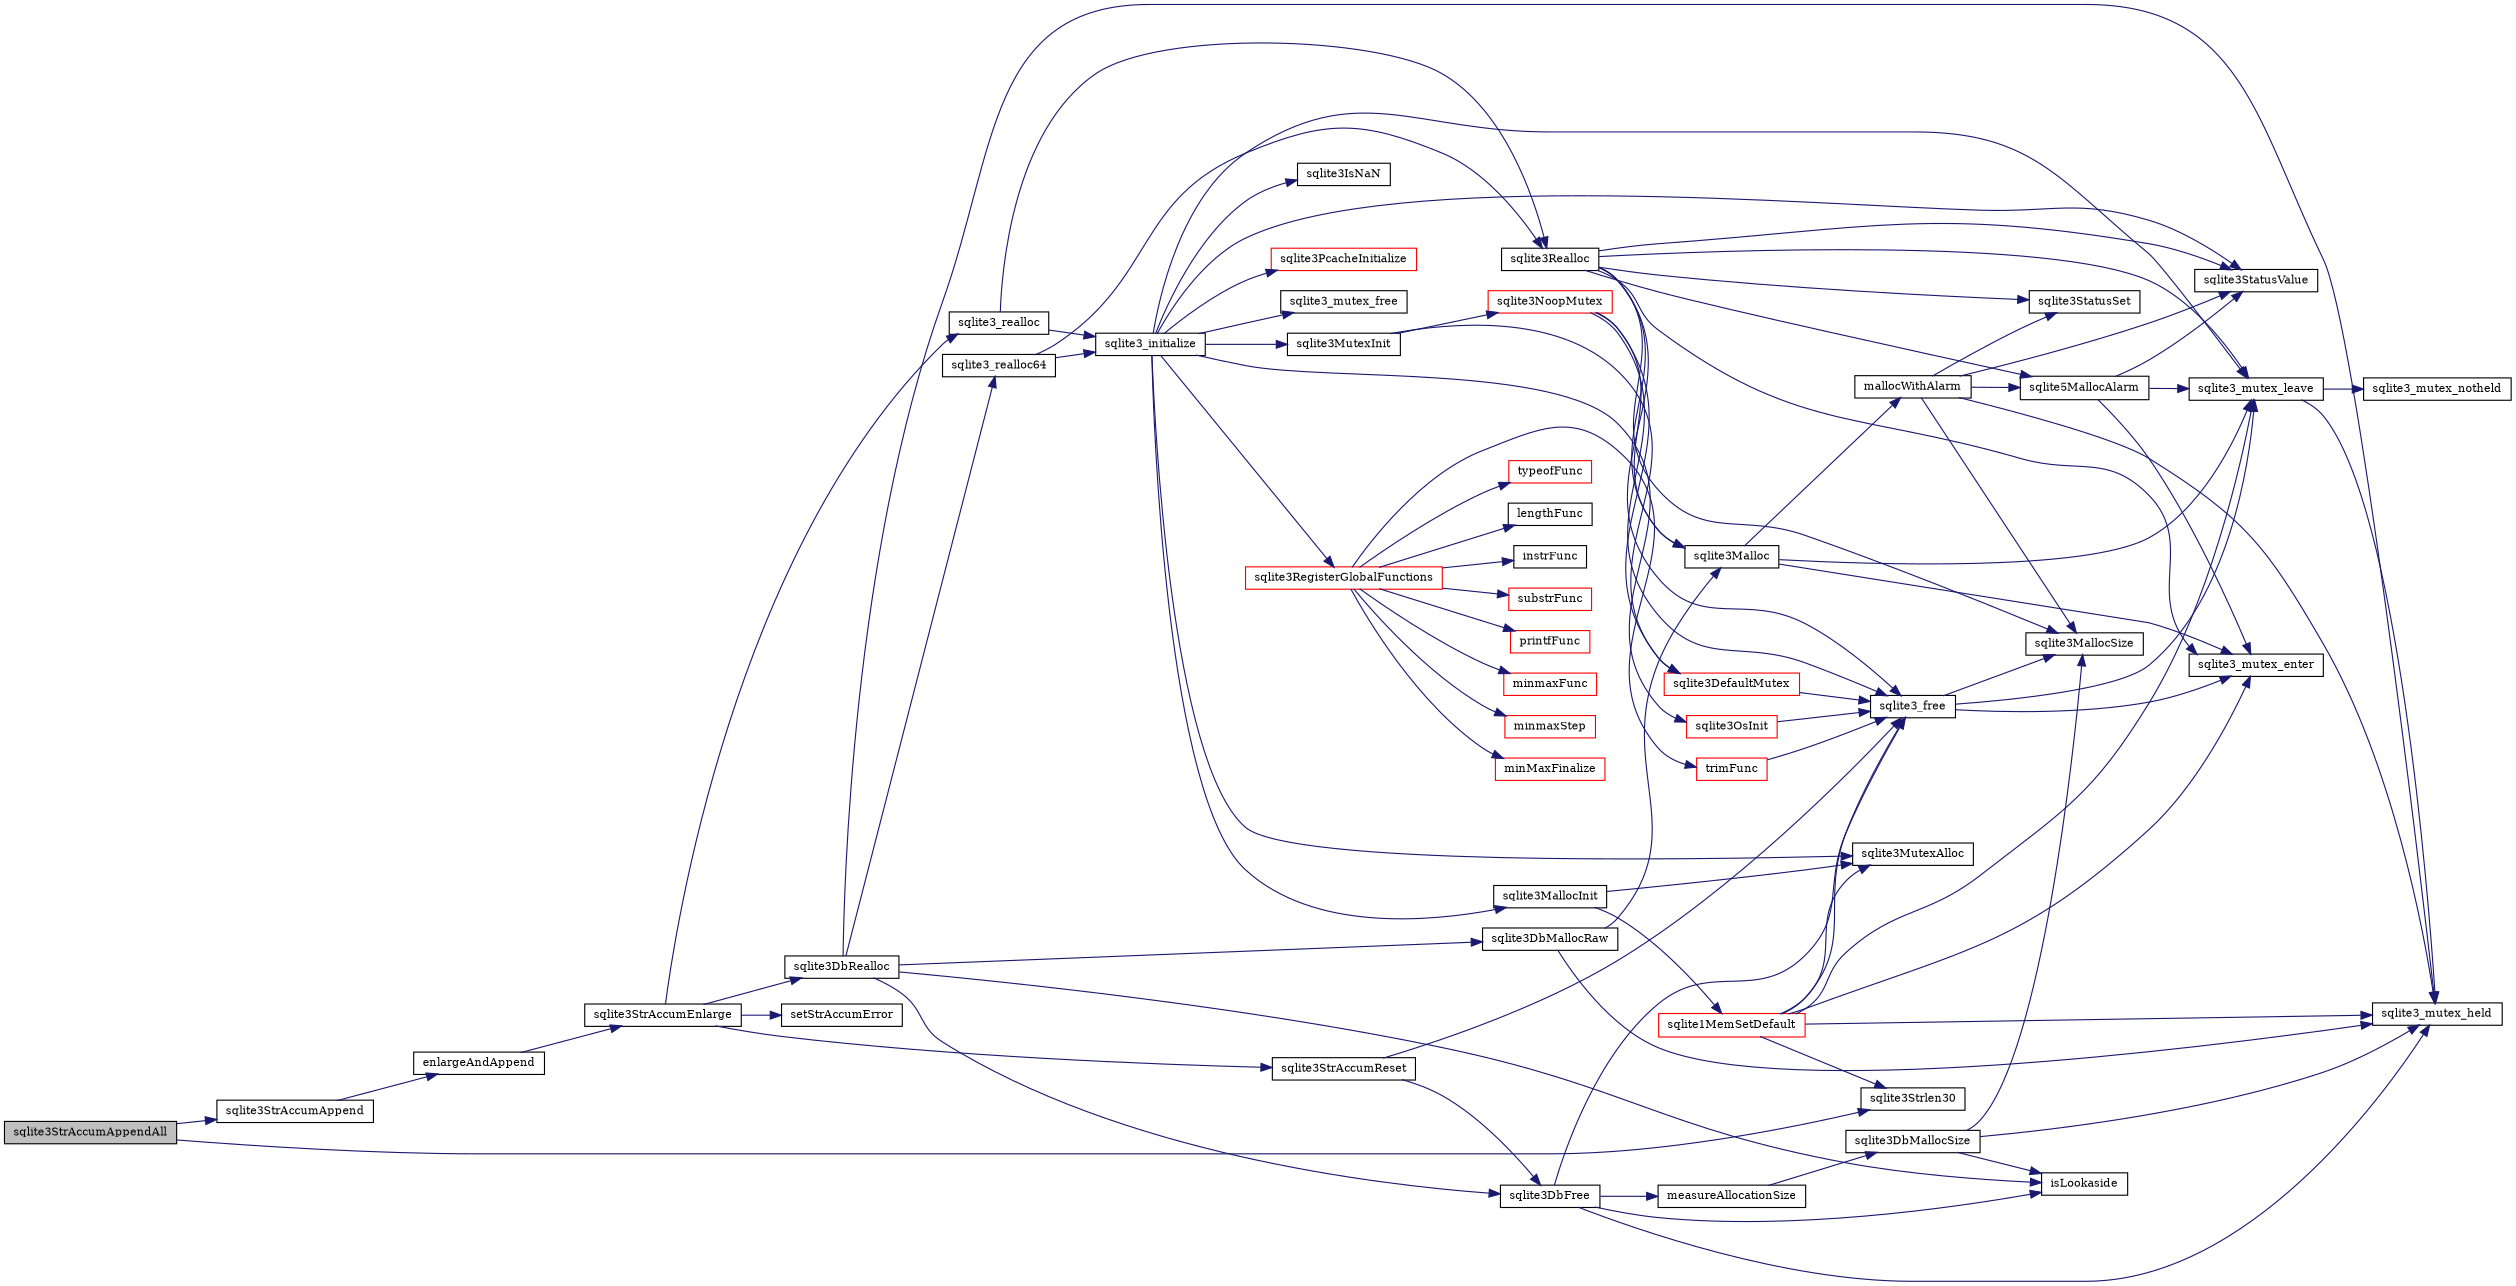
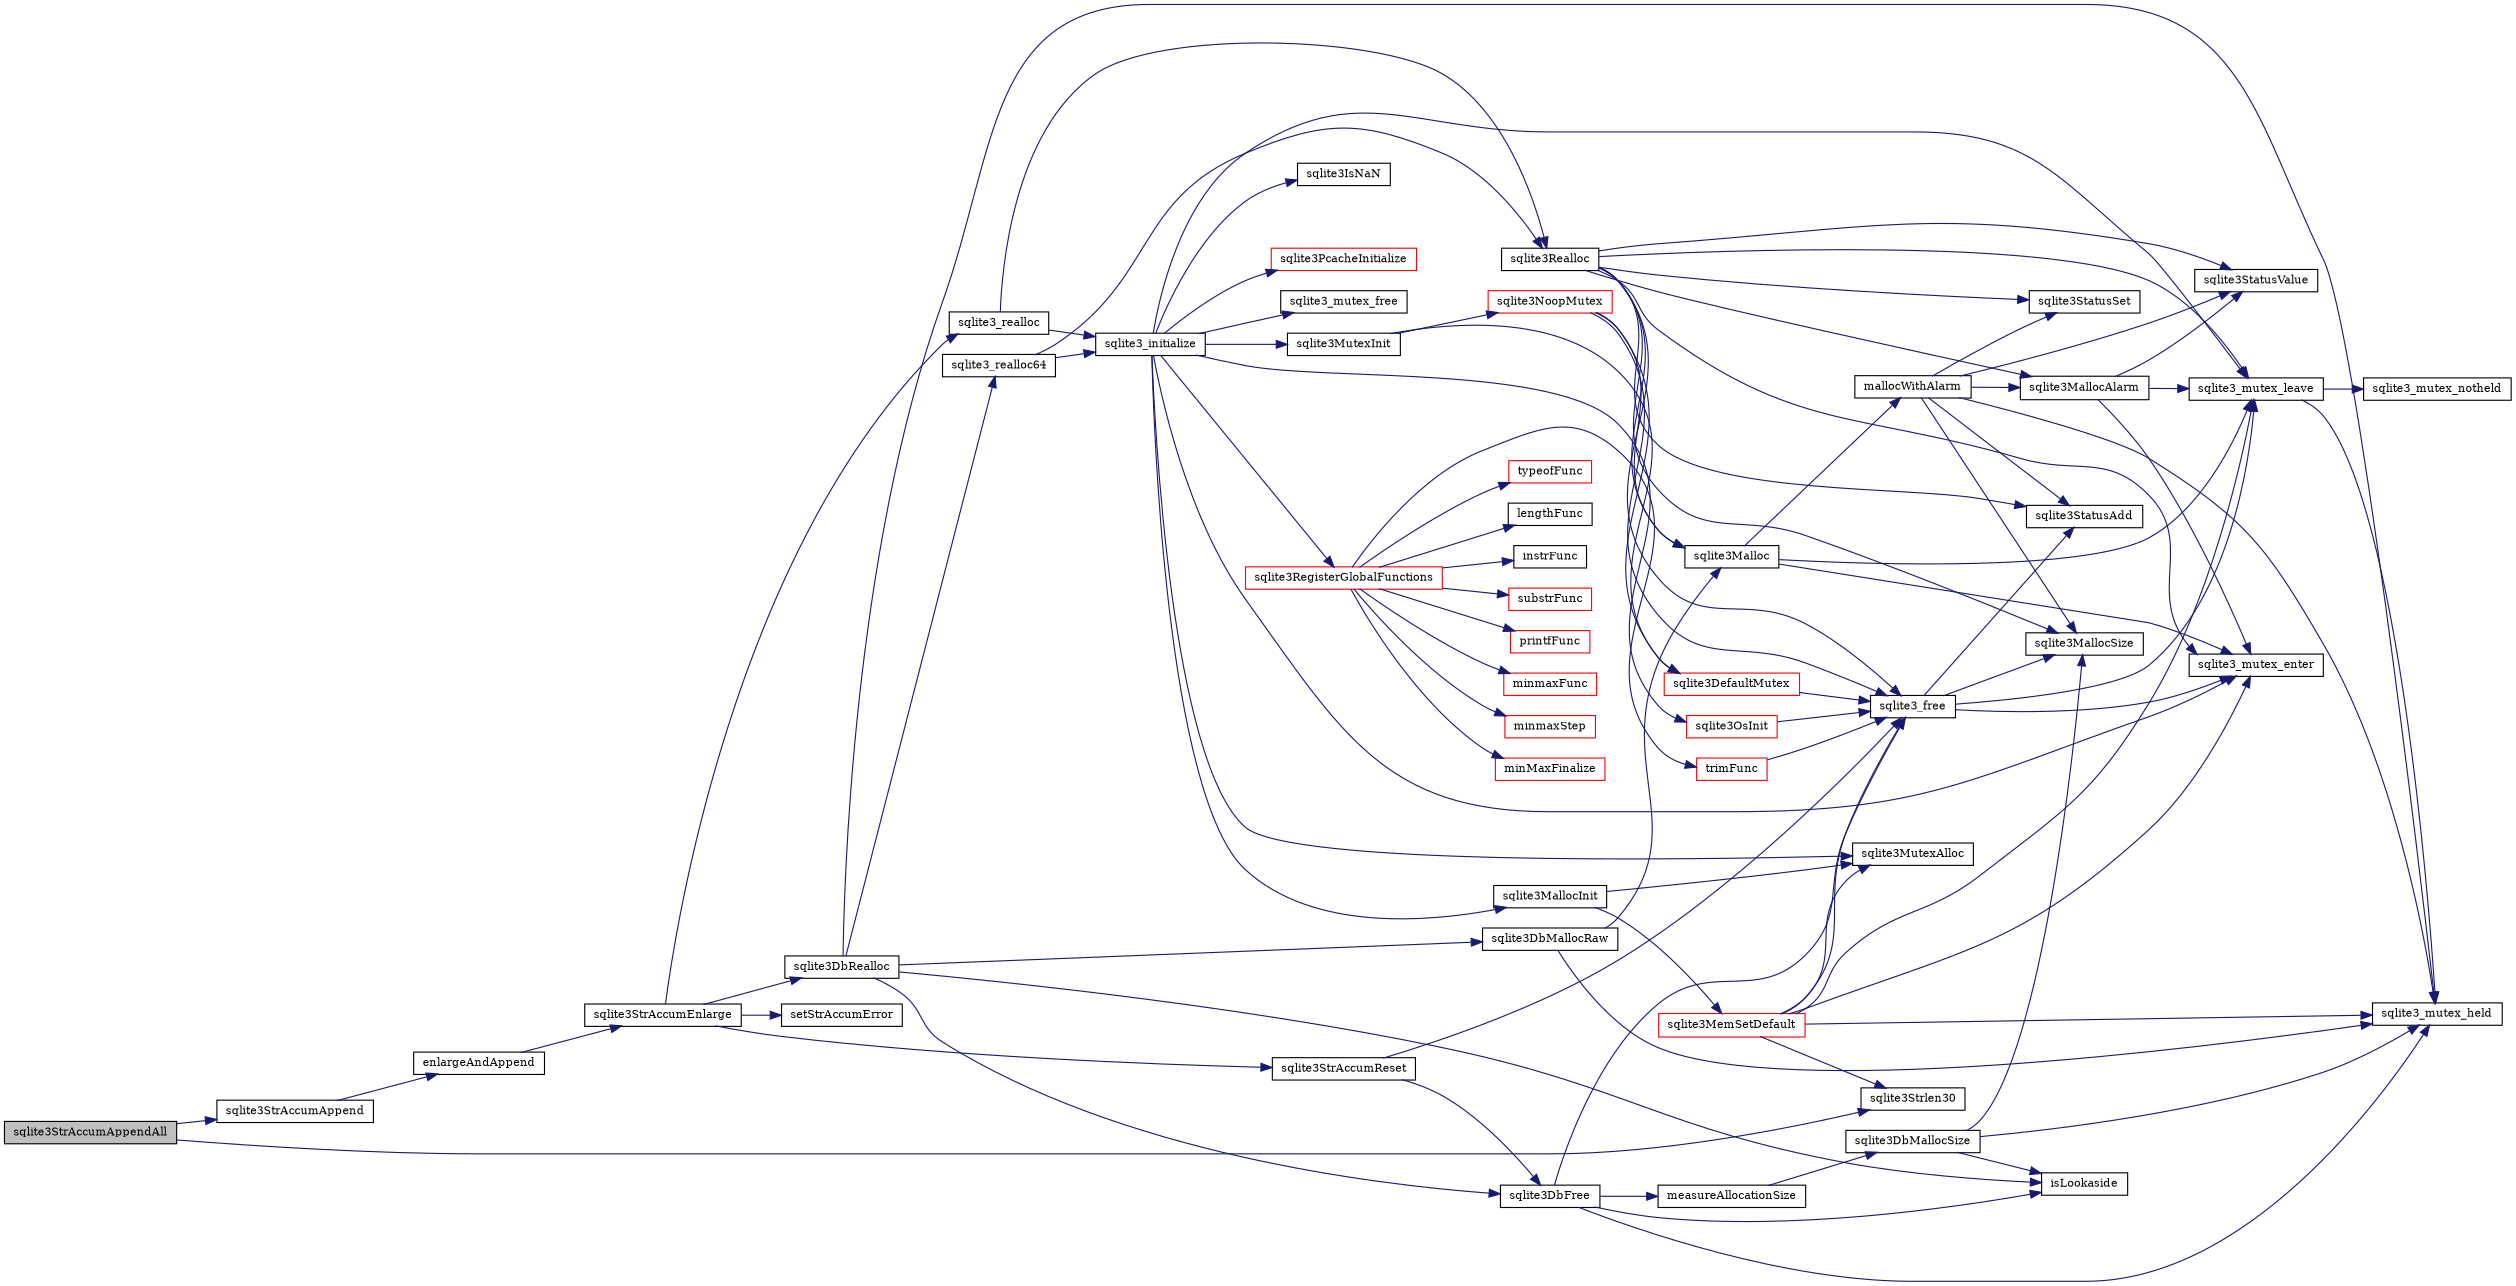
  digraph {
    fontname="DejaVu Serif"
    rankdir=LR
    node [color=black fillcolor=white fontname="DejaVu Serif" fontsize=10 shape=record style=filled]
    edge [color=midnightblue fontname="DejaVu Serif" fontsize=10 labelfontname=FreeSans labelfontsize=10 style=solid]
    n1 [fillcolor=grey75 fontcolor=black height=0.2 label=sqlite3StrAccumAppendAll width=0.4]
    n2 [height=0.2 label=sqlite3StrAccumAppend width=0.4]
    n3 [height=0.2 label=sqlite3Strlen30 width=0.4]
    n4 [height=0.2 label=enlargeAndAppend width=0.4]
    n5 [height=0.2 label=sqlite3StrAccumEnlarge width=0.4]
    n6 [height=0.2 label=setStrAccumError width=0.4]
    n7 [height=0.2 label=sqlite3StrAccumReset width=0.4]
    n8 [height=0.2 label=sqlite3DbRealloc width=0.4]
    n9 [height=0.2 label=sqlite3_realloc width=0.4]
    n10 [height=0.2 label=sqlite3DbFree width=0.4]
    n11 [height=0.2 label=sqlite3_free width=0.4]
    n12 [height=0.2 label=sqlite3_mutex_held width=0.4]
    n13 [height=0.2 label=isLookaside width=0.4]
    n14 [height=0.2 label=sqlite3DbMallocRaw width=0.4]
    n15 [height=0.2 label=sqlite3_realloc64 width=0.4]
    n16 [height=0.2 label=sqlite3_initialize width=0.4]
    n17 [height=0.2 label=sqlite3Realloc width=0.4]
    n18 [height=0.2 label=measureAllocationSize width=0.4]
    n19 [height=0.2 label=sqlite3MallocSize width=0.4]
    n20 [height=0.2 label=sqlite3_mutex_enter width=0.4]
+   n21 [height=0.2 label=sqlite3StatusAdd width=0.4]
    n22 [height=0.2 label=sqlite3_mutex_leave width=0.4]
    n23 [height=0.2 label=sqlite3DbMallocSize width=0.4]
    n24 [height=0.2 label=sqlite3_mutex_notheld width=0.4]
    n25 [height=0.2 label=sqlite3Malloc width=0.4]
    n26 [height=0.2 label=mallocWithAlarm width=0.4]
    n27 [height=0.2 label=sqlite3StatusSet width=0.4]
    n28 [height=0.2 label=sqlite3StatusValue width=0.4]
-   n29 [height=0.2 label=sqlite5MallocAlarm width=0.4]
+   n29 [height=0.2 label=sqlite3MallocAlarm width=0.4]
    n30 [height=0.2 label=sqlite3MutexInit width=0.4]
    n31 [height=0.2 label=sqlite3MutexAlloc width=0.4]
    n32 [height=0.2 label=sqlite3MallocInit width=0.4]
    n33 [color=red height=0.2 label=sqlite3RegisterGlobalFunctions width=0.4]
    n34 [color=red height=0.2 label=sqlite3PcacheInitialize width=0.4]
    n35 [color=red height=0.2 label=sqlite3OsInit width=0.4]
    n36 [height=0.2 label=sqlite3_mutex_free width=0.4]
    n37 [height=0.2 label=sqlite3IsNaN width=0.4]
    n38 [color=red height=0.2 label=sqlite3DefaultMutex width=0.4]
    n39 [color=red height=0.2 label=sqlite3NoopMutex width=0.4]
-   n40 [color=red height=0.2 label=sqlite1MemSetDefault width=0.4]
+   n40 [color=red height=0.2 label=sqlite3MemSetDefault width=0.4]
    n41 [color=red height=0.2 label=trimFunc width=0.4]
    n42 [color=red height=0.2 label=minmaxFunc width=0.4]
    n43 [color=red height=0.2 label=minmaxStep width=0.4]
    n44 [color=red height=0.2 label=minMaxFinalize width=0.4]
    n45 [color=red height=0.2 label=typeofFunc width=0.4]
    n46 [height=0.2 label=lengthFunc width=0.4]
    n47 [height=0.2 label=instrFunc width=0.4]
    n48 [color=red height=0.2 label=substrFunc width=0.4]
    n49 [color=red height=0.2 label=printfFunc width=0.4]
    n1 -> n2
    n1 -> n3
    n2 -> n4
    n4 -> n5
    n5 -> n6
    n5 -> n7
    n5 -> n8
    n5 -> n9
    n7 -> n10
    n7 -> n11
    n8 -> n10
    n8 -> n12
    n8 -> n13
    n8 -> n14
    n8 -> n15
    n9 -> n16
    n9 -> n17
    n10 -> n11
    n10 -> n12
    n10 -> n13
    n10 -> n18
    n11 -> n19
    n11 -> n20
+   n11 -> n21
    n11 -> n22
    n14 -> n12
    n14 -> n25
    n15 -> n16
    n15 -> n17
-   n16 -> n28
+   n16 -> n20
    n16 -> n22
    n16 -> n30
    n16 -> n31
    n16 -> n32
    n16 -> n33
    n16 -> n34
    n16 -> n35
    n16 -> n36
    n16 -> n37
    n17 -> n11
    n17 -> n19
    n17 -> n20
+   n17 -> n21
    n17 -> n22
    n17 -> n25
    n17 -> n27
    n17 -> n28
    n17 -> n29
    n18 -> n23
    n22 -> n12
    n22 -> n24
    n23 -> n12
    n23 -> n13
    n23 -> n19
    n25 -> n20
    n25 -> n22
    n25 -> n26
    n26 -> n12
    n26 -> n19
+   n26 -> n21
    n26 -> n27
    n26 -> n28
    n26 -> n29
    n29 -> n20
    n29 -> n22
    n29 -> n28
    n30 -> n38
    n30 -> n39
    n32 -> n31
    n32 -> n40
    n33 -> n41
    n33 -> n42
    n33 -> n43
    n33 -> n44
    n33 -> n45
    n33 -> n46
    n33 -> n47
    n33 -> n48
    n33 -> n49
    n35 -> n11
    n38 -> n11
    n39 -> n11
    n39 -> n25
    n39 -> n38
    n40 -> n3
    n40 -> n11
    n40 -> n12
    n40 -> n20
    n40 -> n22
    n40 -> n31
    n41 -> n11
  }
